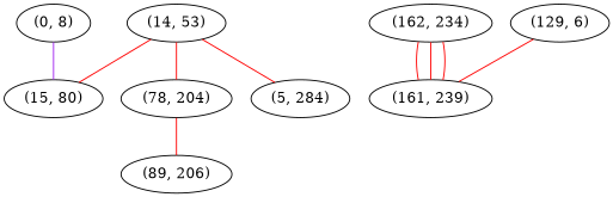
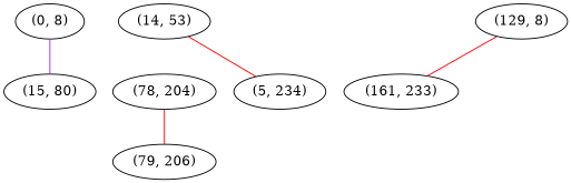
  graph {
    edge [color=red weight=1]
    n1 [label="(0, 8)"]
    "(15, 80)"
    n3 [label="(14, 53)"]
    "(78, 204)"
-   "(5, 284)"
-   "(79, 206)" [label="(89, 206)"]
-   "(162, 234)"
-   "(161, 233)" [label="(161, 239)"]
-   "(129, 8)" [label="(129, 6)"]
+   "(5, 284)" [label="(5, 234)"]
+   "(79, 206)"
+   "(161, 233)"
+   "(129, 8)"
    n1 -- "(15, 80)" [color=purple weight=4]
-   n3 -- "(15, 80)"
-   n3 -- "(78, 204)"
    n3 -- "(5, 284)"
    "(78, 204)" -- "(79, 206)"
-   "(162, 234)" -- "(161, 233)"
-   "(162, 234)" -- "(161, 233)"
-   "(162, 234)" -- "(161, 233)"
    "(129, 8)" -- "(161, 233)"
  }
